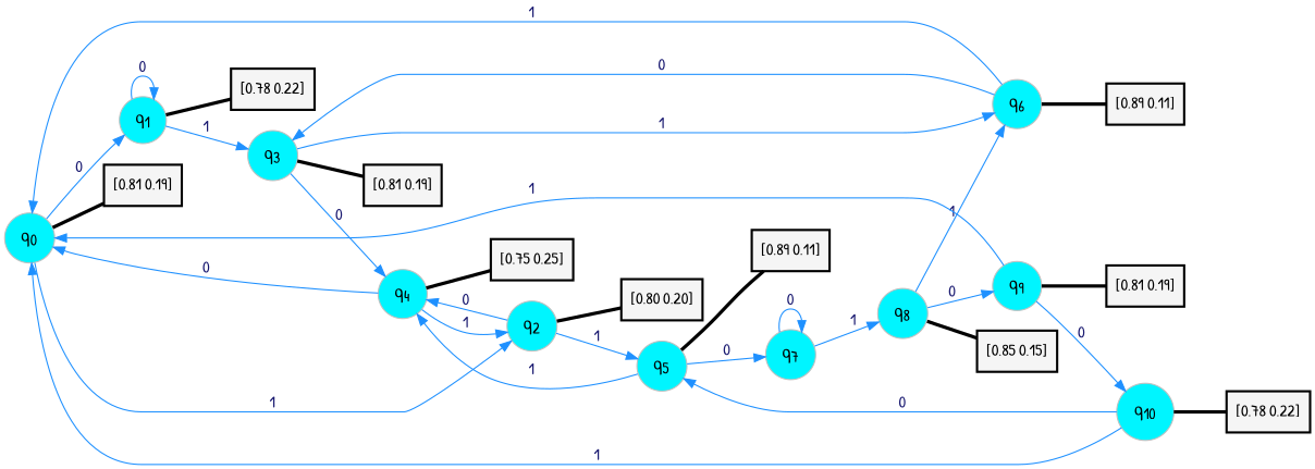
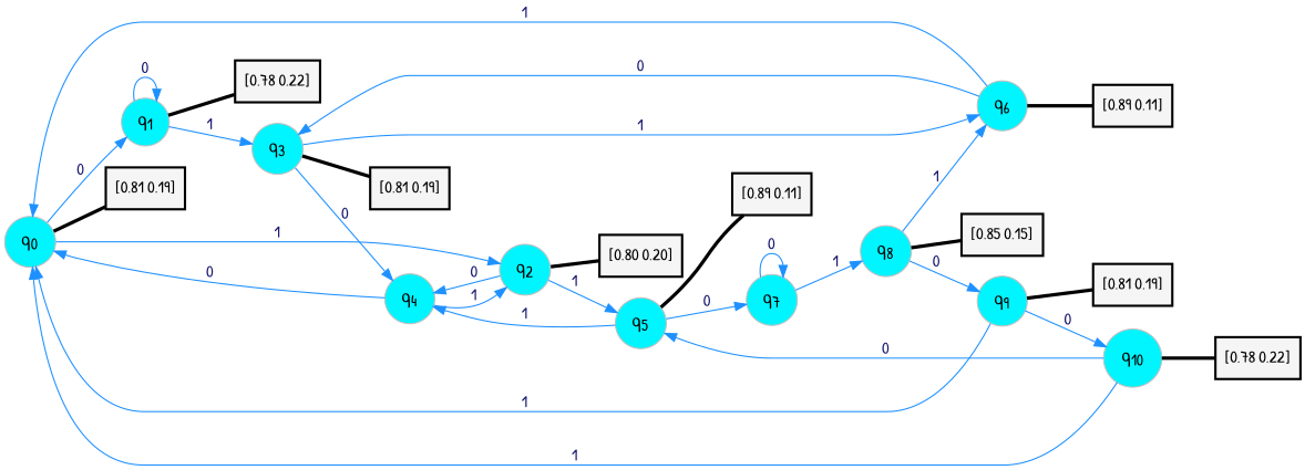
  digraph {
    fontname="Patrick Hand"
    rankdir=LR
    node [color=gray fillcolor=turquoise1 fontcolor=black fontname="Patrick Hand" fontsize=16 fontweight=bold shape=circle style=filled]
    edge [arrowsize=1 color=dodgerblue1 fontcolor=midnightblue fontname="Patrick Hand" fontweight=bold penwidth=1 style=solid weight=20]
    n1 [label=<q<SUB>0</SUB>>]
    n2 [label=<q<SUB>1</SUB>>]
    n3 [label=<q<SUB>2</SUB>>]
    n4 [color=black fillcolor=whitesmoke fontsize=14 label="[0.81 0.19]" penwidth=2 shape=box]
    n5 [label=<q<SUB>3</SUB>>]
    n6 [color=black fillcolor=whitesmoke fontsize=14 label="[0.78 0.22]" penwidth=2 shape=box]
    n7 [label=<q<SUB>4</SUB>>]
    n8 [label=<q<SUB>5</SUB>>]
    n9 [color=black fillcolor=whitesmoke fontsize=14 label="[0.80 0.20]" penwidth=2 shape=box]
    n10 [label=<q<SUB>6</SUB>>]
    n11 [color=black fillcolor=whitesmoke fontsize=14 label="[0.81 0.19]" penwidth=2 shape=box]
-   n12 [color=black fillcolor=whitesmoke fontsize=14 label="[0.75 0.25]" penwidth=2 shape=box]
    n13 [label=<q<SUB>7</SUB>>]
    n14 [color=black fillcolor=whitesmoke fontsize=14 label="[0.89 0.11]" penwidth=2 shape=box]
    n15 [color=black fillcolor=whitesmoke fontsize=14 label="[0.89 0.11]" penwidth=2 shape=box]
    n16 [label=<q<SUB>8</SUB>>]
    n17 [label=<q<SUB>9</SUB>>]
    n18 [color=black fillcolor=whitesmoke fontsize=14 label="[0.85 0.15]" penwidth=2 shape=box]
    n19 [label=<q<SUB>10</SUB>>]
    n20 [color=black fillcolor=whitesmoke fontsize=14 label="[0.81 0.19]" penwidth=2 shape=box]
    n21 [color=black fillcolor=whitesmoke fontsize=14 label="[0.78 0.22]" penwidth=2 shape=box]
    n1 -> n2 [label=0]
    n1 -> n3 [label=1]
    n1 -> n4 [arrowhead=none color=black penwidth=3]
    n2 -> n2 [label=0]
    n2 -> n5 [label=1]
    n2 -> n6 [arrowhead=none color=black penwidth=3]
    n3 -> n7 [label=0]
    n3 -> n8 [label=1]
    n3 -> n9 [arrowhead=none color=black penwidth=3]
    n5 -> n7 [label=0]
    n5 -> n10 [label=1]
    n5 -> n11 [arrowhead=none color=black penwidth=3]
    n7 -> n1 [label=0]
    n7 -> n3 [label=1]
-   n7 -> n12 [arrowhead=none color=black penwidth=3]
    n8 -> n7 [label=1]
    n8 -> n13 [label=0]
    n8 -> n14 [arrowhead=none color=black penwidth=3]
    n10 -> n1 [label=1]
    n10 -> n5 [label=0]
    n10 -> n15 [arrowhead=none color=black penwidth=3]
    n13 -> n13 [label=0]
    n13 -> n16 [label=1]
    n16 -> n10 [label=1]
    n16 -> n17 [label=0]
    n16 -> n18 [arrowhead=none color=black penwidth=3]
    n17 -> n1 [label=1]
    n17 -> n19 [label=0]
    n17 -> n20 [arrowhead=none color=black penwidth=3]
    n19 -> n1 [label=1]
    n19 -> n8 [label=0]
    n19 -> n21 [arrowhead=none color=black penwidth=3]
  }
